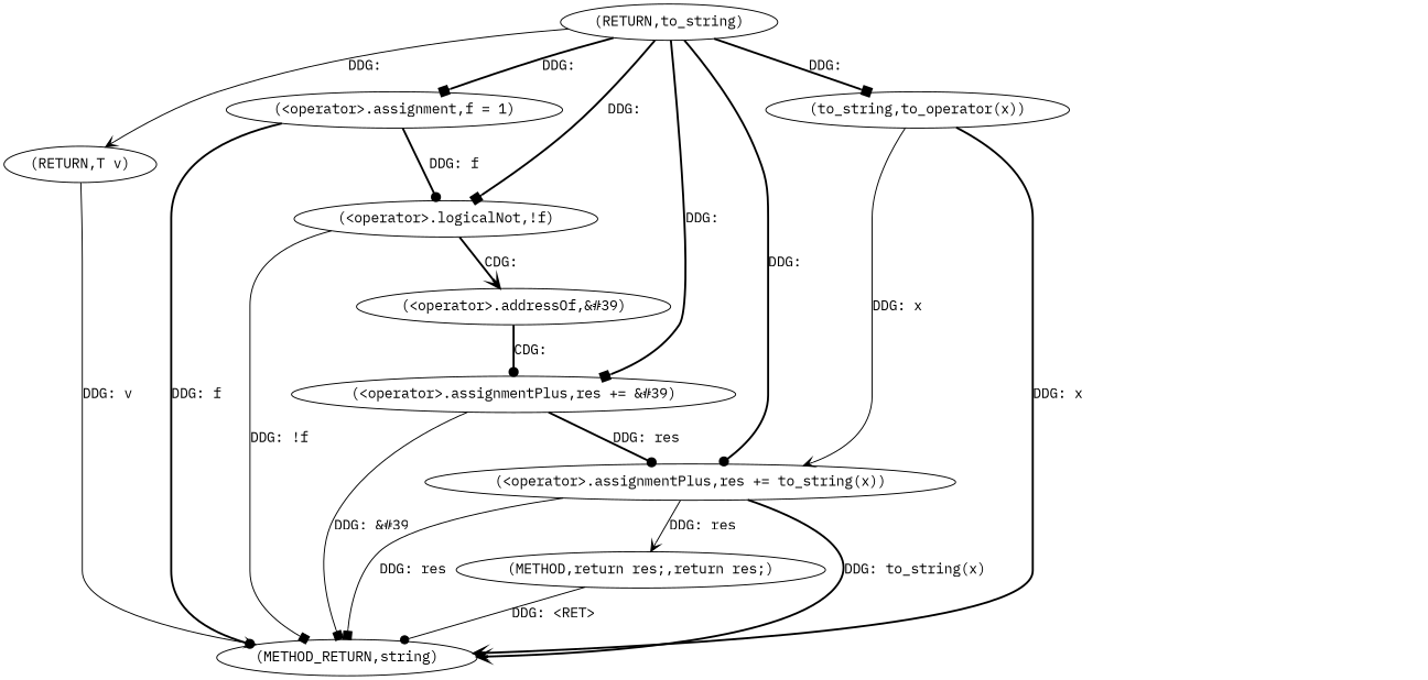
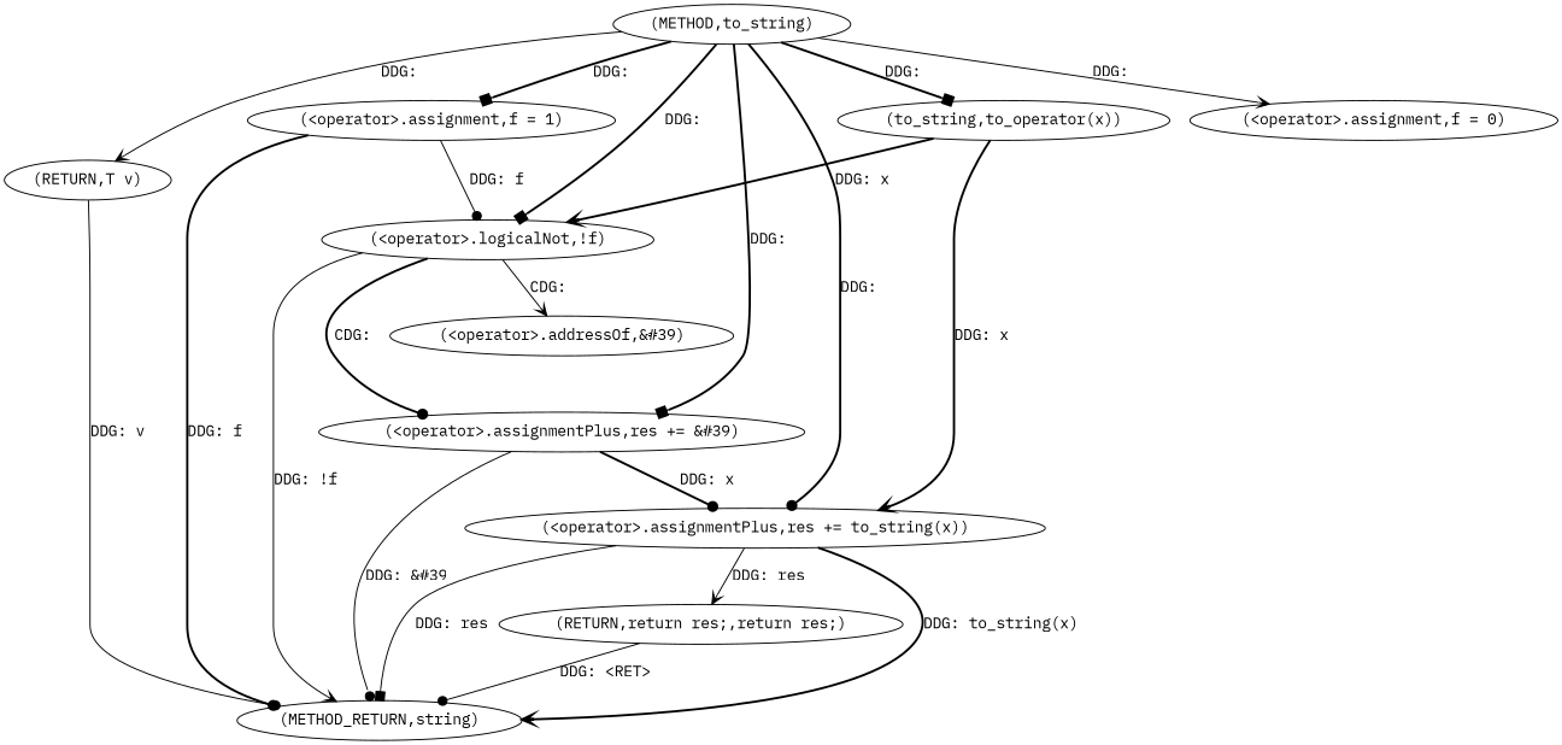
  digraph {
    fontname="IBM Plex Mono"
    node [fontname="IBM Plex Mono"]
    edge [arrowhead=vee fontname="IBM Plex Mono" style=bold]
-   n1 [label="(RETURN,to_string)"]
+   n1 [label="(METHOD,to_string)"]
    n2 [label="(RETURN,T v)"]
    n3 [label="(<operator>.assignment,f = 1)"]
+   n4 [label="(<operator>.assignment,f = 0)"]
    n5 [label="(<operator>.assignmentPlus,res += to_string(x))"]
    n6 [label="(<operator>.logicalNot,!f)"]
    n7 [label="(<operator>.assignmentPlus,res += &#39)"]
    n8 [label="(to_string,to_operator(x))"]
    n9 [label="(METHOD_RETURN,string)"]
-   n10 [label="(METHOD,return res;,return res;)"]
+   n10 [label="(RETURN,return res;,return res;)"]
    n11 [label="(<operator>.addressOf,&#39)"]
    n1 -> n2 [label="DDG: " style=solid]
    n1 -> n3 [arrowhead=box label="DDG: "]
+   n1 -> n4 [label="DDG: " style=solid]
    n1 -> n5 [arrowhead=dot label="DDG: "]
    n1 -> n6 [arrowhead=box label="DDG: "]
    n1 -> n7 [arrowhead=box label="DDG: "]
    n1 -> n8 [arrowhead=box label="DDG: "]
-   n2 -> n9 [label="DDG: v" style=solid]
-   n3 -> n6 [arrowhead=dot label="DDG: f"]
+   n2 -> n9 [arrowhead=dot label="DDG: v" style=solid]
+   n3 -> n6 [arrowhead=dot label="DDG: f" style=solid]
    n3 -> n9 [arrowhead=dot label="DDG: f"]
    n5 -> n9 [arrowhead=box label="DDG: res" style=solid]
    n5 -> n9 [label="DDG: to_string(x)"]
    n5 -> n10 [label="DDG: res" style=solid]
-   n11 -> n7 [arrowhead=dot label="CDG: "]
-   n6 -> n9 [arrowhead=box label="DDG: !f" style=solid]
-   n6 -> n11 [label="CDG: "]
-   n7 -> n5 [arrowhead=dot label="DDG: res"]
-   n7 -> n9 [arrowhead=box label="DDG: &#39" style=solid]
-   n8 -> n5 [label="DDG: x" style=solid]
-   n8 -> n9 [label="DDG: x"]
+   n6 -> n7 [arrowhead=dot label="CDG: "]
+   n6 -> n9 [label="DDG: !f" style=solid]
+   n6 -> n11 [label="CDG: " style=solid]
+   n7 -> n5 [arrowhead=dot label="DDG: x"]
+   n7 -> n9 [arrowhead=dot label="DDG: &#39" style=solid]
+   n8 -> n5 [label="DDG: x"]
+   n8 -> n6 [label="DDG: x"]
    n10 -> n9 [arrowhead=dot label="DDG: <RET>" style=solid]
  }
